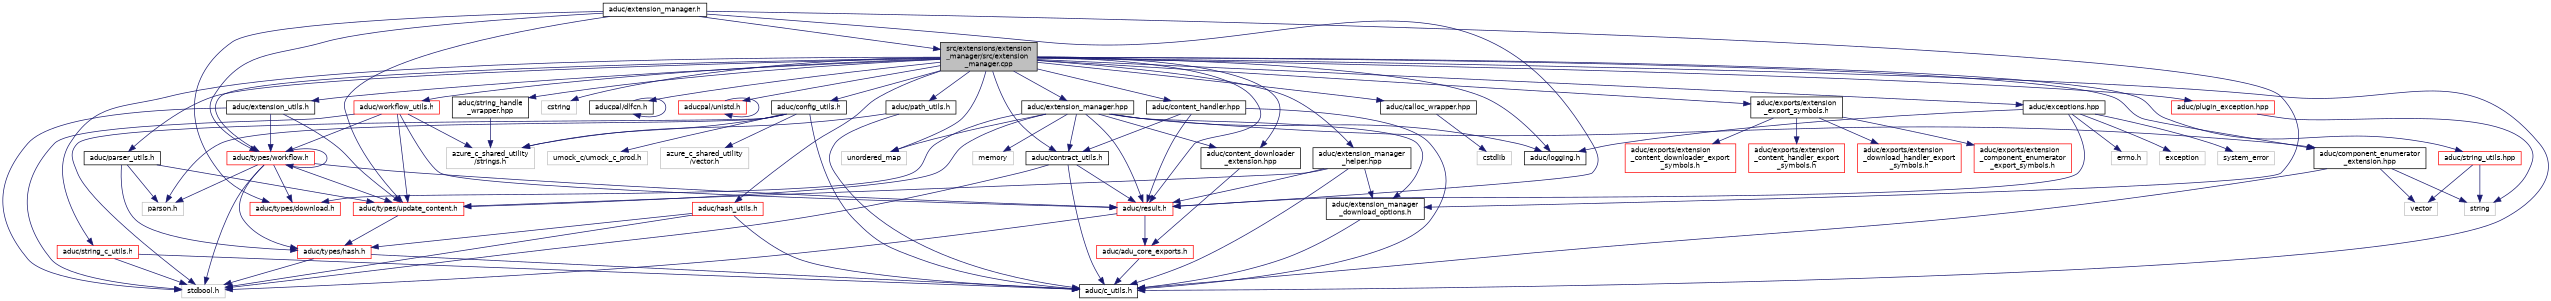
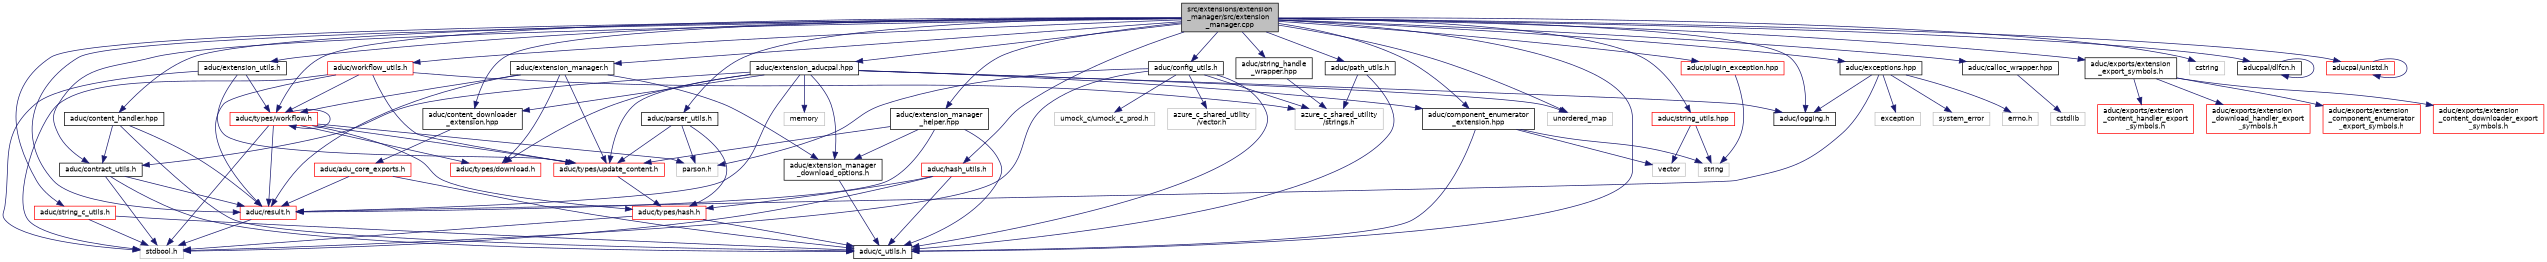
  digraph {
    node [color=black fillcolor=white fontname=Helvetica fontsize=10 shape=record style=filled]
    edge [color=midnightblue fontname=Helvetica fontsize=10 labelfontname=Helvetica labelfontsize=10 style=solid]
    n1 [fillcolor=grey75 fontcolor=black height=0.2 label="src/extensions/extension\l_manager/src/extension\l_manager.cpp" width=0.4]
    n2 [height=0.2 label="aduc/extension_manager.h" width=0.4]
    n3 [height=0.2 label="aduc/c_utils.h" width=0.4]
    n4 [color=red height=0.2 label="aduc/result.h" width=0.4]
    n5 [color=red height=0.2 label="aduc/types/workflow.h" width=0.4]
    n6 [height=0.2 label="aduc/calloc_wrapper.hpp" width=0.4]
    n7 [height=0.2 label="aduc/component_enumerator\l_extension.hpp" width=0.4]
    n8 [height=0.2 label="aduc/config_utils.h" width=0.4]
    n9 [height=0.2 label="aduc/content_downloader\l_extension.hpp" width=0.4]
    n10 [height=0.2 label="aduc/content_handler.hpp" width=0.4]
    n11 [height=0.2 label="aduc/contract_utils.h" width=0.4]
    n12 [height=0.2 label="aduc/exceptions.hpp" width=0.4]
    n13 [height=0.2 label="aduc/logging.h" width=0.4]
    n14 [height=0.2 label="aduc/exports/extension\l_export_symbols.h" width=0.4]
-   n15 [height=0.2 label="aduc/extension_manager.hpp" width=0.4]
+   n15 [height=0.2 label="aduc/extension_aducpal.hpp" width=0.4]
    n16 [color=grey75 height=0.2 label=unordered_map width=0.4]
    n17 [height=0.2 label="aduc/extension_manager\l_helper.hpp" width=0.4]
    n18 [height=0.2 label="aduc/extension_utils.h" width=0.4]
    n19 [color=red height=0.2 label="aduc/hash_utils.h" width=0.4]
    n20 [height=0.2 label="aduc/parser_utils.h" width=0.4]
    n21 [height=0.2 label="aduc/path_utils.h" width=0.4]
    n22 [color=red height=0.2 label="aduc/plugin_exception.hpp" width=0.4]
    n23 [color=red height=0.2 label="aduc/string_c_utils.h" width=0.4]
    n24 [height=0.2 label="aduc/string_handle\l_wrapper.hpp" width=0.4]
    n25 [color=red height=0.2 label="aduc/string_utils.hpp" width=0.4]
    n26 [color=red height=0.2 label="aduc/workflow_utils.h" width=0.4]
    n27 [color=grey75 height=0.2 label=cstring width=0.4]
    n28 [height=0.2 label="aducpal/dlfcn.h" width=0.4]
    n29 [color=red height=0.2 label="aducpal/unistd.h" width=0.4]
    n30 [height=0.2 label="aduc/extension_manager\l_download_options.h" width=0.4]
    n31 [color=red height=0.2 label="aduc/types/download.h" width=0.4]
    n32 [color=red height=0.2 label="aduc/types/update_content.h" width=0.4]
    n33 [color=grey75 height=0.2 label="stdbool.h" width=0.4]
    n34 [color=red height=0.2 label="aduc/types/hash.h" width=0.4]
    n35 [color=grey75 height=0.2 label="parson.h" width=0.4]
    n36 [color=grey75 height=0.2 label=cstdlib width=0.4]
    n37 [color=grey75 height=0.2 label=string width=0.4]
    n38 [color=grey75 height=0.2 label=vector width=0.4]
    n39 [color=grey75 height=0.2 label="azure_c_shared_utility\l/strings.h" width=0.4]
    n40 [color=grey75 height=0.2 label="azure_c_shared_utility\l/vector.h" width=0.4]
    n41 [color=grey75 height=0.2 label="umock_c/umock_c_prod.h" width=0.4]
    n42 [color=red height=0.2 label="aduc/adu_core_exports.h" width=0.4]
    n43 [color=grey75 height=0.2 label="errno.h" width=0.4]
    n44 [color=grey75 height=0.2 label=exception width=0.4]
    n45 [color=grey75 height=0.2 label=system_error width=0.4]
    n46 [color=red height=0.2 label="aduc/exports/extension\l_component_enumerator\l_export_symbols.h" width=0.4]
    n47 [color=red height=0.2 label="aduc/exports/extension\l_content_downloader_export\l_symbols.h" width=0.4]
    n48 [color=red height=0.2 label="aduc/exports/extension\l_content_handler_export\l_symbols.h" width=0.4]
    n49 [color=red height=0.2 label="aduc/exports/extension\l_download_handler_export\l_symbols.h" width=0.4]
    n50 [color=grey75 height=0.2 label=memory width=0.4]
-   n2 -> n1
+   n1 -> n2
    n1 -> n3
    n1 -> n4
    n1 -> n5
    n1 -> n6
    n1 -> n7
    n1 -> n8
    n1 -> n9
    n1 -> n10
    n1 -> n11
    n1 -> n12
    n1 -> n13
    n1 -> n14
    n1 -> n15
    n1 -> n16
    n1 -> n17
    n1 -> n18
    n1 -> n19
    n1 -> n20
    n1 -> n21
    n1 -> n22
    n1 -> n23
    n1 -> n24
    n1 -> n25
    n1 -> n26
    n1 -> n27
    n1 -> n28
    n1 -> n29
    n2 -> n4
    n2 -> n5
    n2 -> n30
    n2 -> n31
    n2 -> n32
    n4 -> n33
    n5 -> n4
    n5 -> n5
    n5 -> n31
    n5 -> n32
    n5 -> n33
    n5 -> n34
    n5 -> n35
    n6 -> n36
    n7 -> n3
    n7 -> n37
    n7 -> n38
    n8 -> n3
    n8 -> n33
    n8 -> n35
    n8 -> n39
    n8 -> n40
    n8 -> n41
    n9 -> n42
    n10 -> n3
    n10 -> n4
    n10 -> n11
    n11 -> n3
    n11 -> n4
    n11 -> n33
    n12 -> n4
    n12 -> n13
    n12 -> n43
    n12 -> n44
    n12 -> n45
    n14 -> n46
    n14 -> n47
    n14 -> n48
    n14 -> n49
    n15 -> n4
    n15 -> n7
    n15 -> n9
    n15 -> n11
    n15 -> n13
    n15 -> n16
    n15 -> n30
    n15 -> n31
    n15 -> n32
    n15 -> n50
    n17 -> n3
    n17 -> n4
    n17 -> n30
    n17 -> n32
    n18 -> n5
    n18 -> n32
    n18 -> n33
    n19 -> n3
    n19 -> n33
    n19 -> n34
    n20 -> n32
    n20 -> n34
    n20 -> n35
    n21 -> n3
    n21 -> n39
    n22 -> n37
    n23 -> n3
    n23 -> n33
    n24 -> n39
    n25 -> n37
    n25 -> n38
    n26 -> n4
    n26 -> n5
    n26 -> n32
    n26 -> n33
    n26 -> n39
    n28 -> n28
    n29 -> n29
    n30 -> n3
    n32 -> n34
    n34 -> n3
    n34 -> n33
    n42 -> n3
-   n4 -> n42
+   n42 -> n4
  }
